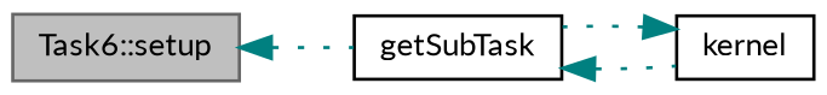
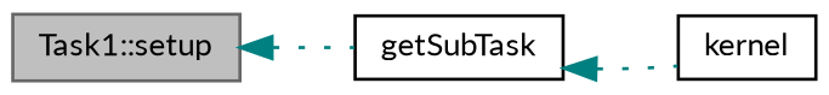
  digraph {
    fontname=Lato
    rankdir=LR
    node [color=black fontname=Lato fontsize=10 shape=record]
    edge [color=teal dir=back fontname=Lato fontsize=10 labelfontname=Helvetica labelfontsize=10 style=dotted]
-   n1 [color=gray40 fillcolor=grey75 fontcolor=black height=0.2 label="Task6::setup" style=filled width=0.4]
+   n1 [color=gray40 fillcolor=grey75 fontcolor=black height=0.2 label="Task1::setup" style=filled width=0.4]
    n2 [height=0.2 label=getSubTask width=0.4]
    n3 [height=0.2 label=kernel width=0.4]
    n1 -> n2
    n2 -> n3
-   n3 -> n2
  }
